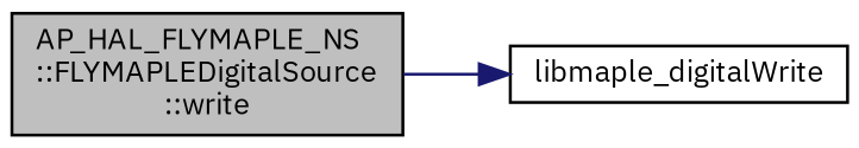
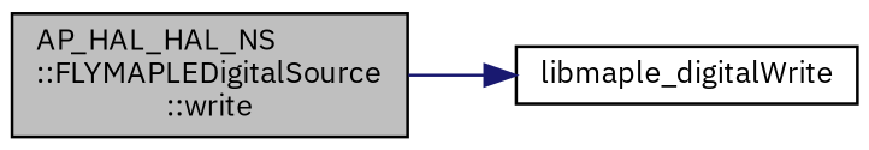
  digraph {
    rankdir=LR
    fontname="IBM Plex Sans"
    node [color=black fontname="IBM Plex Sans" fontsize=10 shape=record style=filled]
-   n1 [fillcolor=grey75 fontcolor=black height=0.2 label="AP_HAL_FLYMAPLE_NS\l::FLYMAPLEDigitalSource\l::write" width=0.4]
+   n1 [fillcolor=grey75 fontcolor=black height=0.2 label="AP_HAL_HAL_NS\l::FLYMAPLEDigitalSource\l::write" width=0.4]
    n2 [fillcolor=white height=0.2 label=libmaple_digitalWrite width=0.4]
    n1 -> n2 [color=midnightblue fontname="IBM Plex Sans" fontsize=10 labelfontname=Helvetica labelfontsize=10 style=solid]
  }
